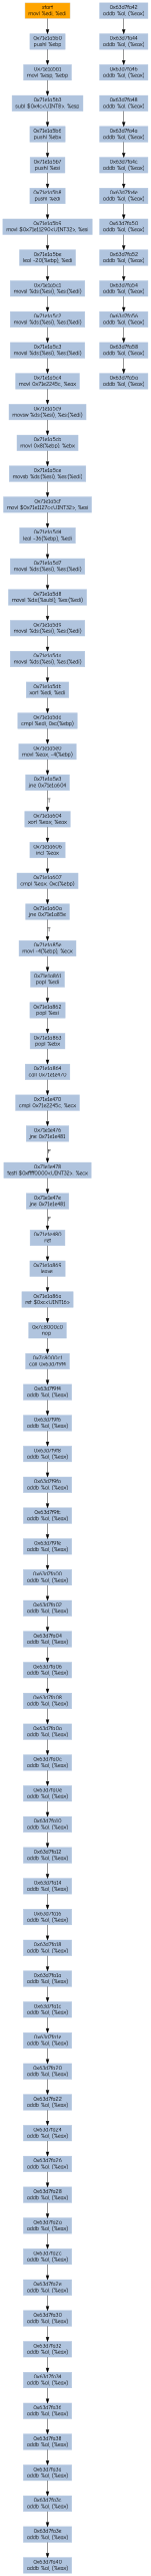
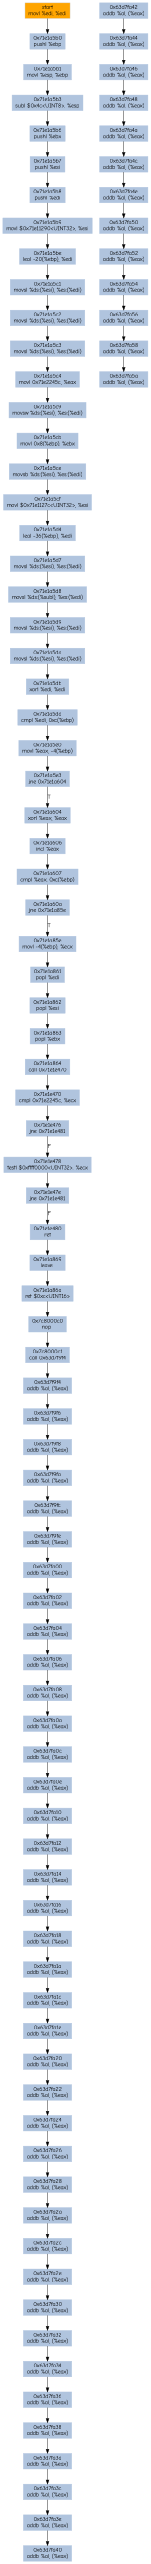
  digraph {
    fontname="Comic Neue"
    node [color=lightsteelblue fillcolor=lightsteelblue fontname="Comic Neue" shape=rectangle style=filled]
    edge [color="#000000" fontname="Comic Neue"]
    n1 [color=lightgrey fillcolor=orange label="start\nmovl %edi, %edi"]
    n2 [label="0x71e1a5b0\npushl %ebp"]
    n3 [label="0x71e1a5b1\nmovl %esp, %ebp"]
    n4 [label="0x71e1a5b3\nsubl $0x4c<UINT8>, %esp"]
    n5 [label="0x71e1a5b6\npushl %ebx"]
    n6 [label="0x71e1a5b7\npushl %esi"]
    n7 [label="0x71e1a5b8\npushl %edi"]
    n8 [label="0x71e1a5b9\nmovl $0x71e11290<UINT32>, %esi"]
    n9 [label="0x71e1a5be\nleal -20(%ebp), %edi"]
    n10 [label="0x71e1a5c1\nmovsl %ds:(%esi), %es:(%edi)"]
    n11 [label="0x71e1a5c2\nmovsl %ds:(%esi), %es:(%edi)"]
    n12 [label="0x71e1a5c3\nmovsl %ds:(%esi), %es:(%edi)"]
    n13 [label="0x71e1a5c4\nmovl 0x71e2245c, %eax"]
    n14 [label="0x71e1a5c9\nmovsw %ds:(%esi), %es:(%edi)"]
    n15 [label="0x71e1a5cb\nmovl 0x8(%ebp), %ebx"]
    n16 [label="0x71e1a5ce\nmovsb %ds:(%esi), %es:(%edi)"]
    n17 [label="0x71e1a5cf\nmovl $0x71e1127c<UINT32>, %esi"]
    n18 [label="0x71e1a5d4\nleal -36(%ebp), %edi"]
    n19 [label="0x71e1a5d7\nmovsl %ds:(%esi), %es:(%edi)"]
    n20 [label="0x71e1a5d8\nmovsl %ds:(%subl), %es:(%edi)"]
    n21 [label="0x71e1a5d9\nmovsl %ds:(%esi), %es:(%edi)"]
    n22 [label="0x71e1a5da\nmovsl %ds:(%esi), %es:(%edi)"]
    n23 [label="0x71e1a5db\nxorl %edi, %edi"]
    n24 [label="0x71e1a5dd\ncmpl %edi, 0xc(%ebp)"]
    n25 [label="0x71e1a5e0\nmovl %eax, -4(%ebp)"]
    n26 [label="0x71e1a5e3\njne 0x71e1a604"]
    n27 [label="0x71e1a604\nxorl %eax, %eax"]
    n28 [label="0x71e1a606\nincl %eax"]
    n29 [label="0x71e1a607\ncmpl %eax, 0xc(%ebp)"]
    n30 [label="0x71e1a60a\njne 0x71e1a85e"]
    n31 [label="0x71e1a85e\nmovl -4(%ebp), %ecx"]
    n32 [label="0x71e1a861\npopl %edi"]
    n33 [label="0x71e1a862\npopl %esi"]
    n34 [label="0x71e1a863\npopl %ebx"]
    n35 [label="0x71e1a864\ncall 0x71e1e470"]
    n36 [label="0x71e1e470\ncmpl 0x71e2245c, %ecx"]
    n37 [label="0x71e1e476\njne 0x71e1e481"]
    n38 [label="0x71e1e478\ntestl $0xffff0000<UINT32>, %ecx"]
    n39 [label="0x71e1e47e\njne 0x71e1e481"]
    n40 [label="0x71e1e480\nret"]
    n41 [label="0x71e1a869\nleave "]
    n42 [label="0x71e1a86a\nret $0xc<UINT16>"]
    n43 [label="0x7c8000c0\nnop "]
    n44 [label="0x7c8000c1\ncall 0x63d7f9f4"]
    n45 [label="0x63d7f9f4\naddb %al, (%eax)"]
    n46 [label="0x63d7f9f6\naddb %al, (%eax)"]
    n47 [label="0x63d7f9f8\naddb %al, (%eax)"]
    n48 [label="0x63d7f9fa\naddb %al, (%eax)"]
    n49 [label="0x63d7f9fc\naddb %al, (%eax)"]
    n50 [label="0x63d7f9fe\naddb %al, (%eax)"]
    n51 [label="0x63d7fa00\naddb %al, (%eax)"]
    n52 [label="0x63d7fa02\naddb %al, (%eax)"]
    n53 [label="0x63d7fa04\naddb %al, (%eax)"]
    n54 [label="0x63d7fa06\naddb %al, (%eax)"]
    n55 [label="0x63d7fa08\naddb %al, (%eax)"]
    n56 [label="0x63d7fa0a\naddb %al, (%eax)"]
    n57 [label="0x63d7fa0c\naddb %al, (%eax)"]
    n58 [label="0x63d7fa0e\naddb %al, (%eax)"]
    n59 [label="0x63d7fa10\naddb %al, (%eax)"]
    n60 [label="0x63d7fa12\naddb %al, (%eax)"]
    n61 [label="0x63d7fa14\naddb %al, (%eax)"]
    n62 [label="0x63d7fa16\naddb %al, (%eax)"]
    n63 [label="0x63d7fa18\naddb %al, (%eax)"]
    n64 [label="0x63d7fa1a\naddb %al, (%eax)"]
    n65 [label="0x63d7fa1c\naddb %al, (%eax)"]
    n66 [label="0x63d7fa1e\naddb %al, (%eax)"]
    n67 [label="0x63d7fa20\naddb %al, (%eax)"]
    n68 [label="0x63d7fa22\naddb %al, (%eax)"]
    n69 [label="0x63d7fa24\naddb %al, (%eax)"]
    n70 [label="0x63d7fa26\naddb %al, (%eax)"]
    n71 [label="0x63d7fa28\naddb %al, (%eax)"]
    n72 [label="0x63d7fa2a\naddb %al, (%eax)"]
    n73 [label="0x63d7fa2c\naddb %al, (%eax)"]
    n74 [label="0x63d7fa2e\naddb %al, (%eax)"]
    n75 [label="0x63d7fa30\naddb %al, (%eax)"]
    n76 [label="0x63d7fa32\naddb %al, (%eax)"]
    n77 [label="0x63d7fa34\naddb %al, (%eax)"]
    n78 [label="0x63d7fa36\naddb %al, (%eax)"]
    n79 [label="0x63d7fa38\naddb %al, (%eax)"]
    n80 [label="0x63d7fa3a\naddb %al, (%eax)"]
    n81 [label="0x63d7fa3c\naddb %al, (%eax)"]
    n82 [label="0x63d7fa3e\naddb %al, (%eax)"]
    n83 [label="0x63d7fa40\naddb %al, (%eax)"]
    n84 [label="0x63d7fa42\naddb %al, (%eax)"]
    n85 [label="0x63d7fa44\naddb %al, (%eax)"]
    n86 [label="0x63d7fa46\naddb %al, (%eax)"]
    n87 [label="0x63d7fa48\naddb %al, (%eax)"]
    n88 [label="0x63d7fa4a\naddb %al, (%eax)"]
    n89 [label="0x63d7fa4c\naddb %al, (%eax)"]
    n90 [label="0x63d7fa4e\naddb %al, (%eax)"]
    n91 [label="0x63d7fa50\naddb %al, (%eax)"]
    n92 [label="0x63d7fa52\naddb %al, (%eax)"]
    n93 [label="0x63d7fa54\naddb %al, (%eax)"]
    n94 [label="0x63d7fa56\naddb %al, (%eax)"]
    n95 [label="0x63d7fa58\naddb %al, (%eax)"]
    n96 [label="0x63d7fa5a\naddb %al, (%eax)"]
    n1 -> n2
    n2 -> n3
    n3 -> n4
    n4 -> n5
    n5 -> n6
    n6 -> n7
    n7 -> n8
    n8 -> n9
    n9 -> n10
    n10 -> n11
    n11 -> n12
    n12 -> n13
    n13 -> n14
    n14 -> n15
    n15 -> n16
    n16 -> n17
    n17 -> n18
    n18 -> n19
    n19 -> n20
    n20 -> n21
    n21 -> n22
    n22 -> n23
    n23 -> n24
    n24 -> n25
    n25 -> n26
    n26 -> n27 [label=T]
    n27 -> n28
    n28 -> n29
    n29 -> n30
    n30 -> n31 [label=T]
    n31 -> n32
    n32 -> n33
    n33 -> n34
    n34 -> n35
    n35 -> n36
    n36 -> n37
    n37 -> n38 [label=F]
    n38 -> n39
    n39 -> n40 [label=F]
    n40 -> n41
    n41 -> n42
    n42 -> n43
    n43 -> n44
    n44 -> n45
    n45 -> n46
    n46 -> n47
    n47 -> n48
    n48 -> n49
    n49 -> n50
    n50 -> n51
    n51 -> n52
    n52 -> n53
    n53 -> n54
    n54 -> n55
    n55 -> n56
    n56 -> n57
    n57 -> n58
    n58 -> n59
    n59 -> n60
    n60 -> n61
    n61 -> n62
    n62 -> n63
    n63 -> n64
    n64 -> n65
    n65 -> n66
    n66 -> n67
    n67 -> n68
    n68 -> n69
    n69 -> n70
    n70 -> n71
    n71 -> n72
    n72 -> n73
    n73 -> n74
    n74 -> n75
    n75 -> n76
    n76 -> n77
    n77 -> n78
    n78 -> n79
    n79 -> n80
    n80 -> n81
    n81 -> n82
    n82 -> n83
    n84 -> n85
    n85 -> n86
+   n86 -> n87
    n87 -> n88
    n88 -> n89
    n89 -> n90
    n90 -> n91
    n91 -> n92
    n92 -> n93
    n93 -> n94
    n94 -> n95
    n95 -> n96
  }
